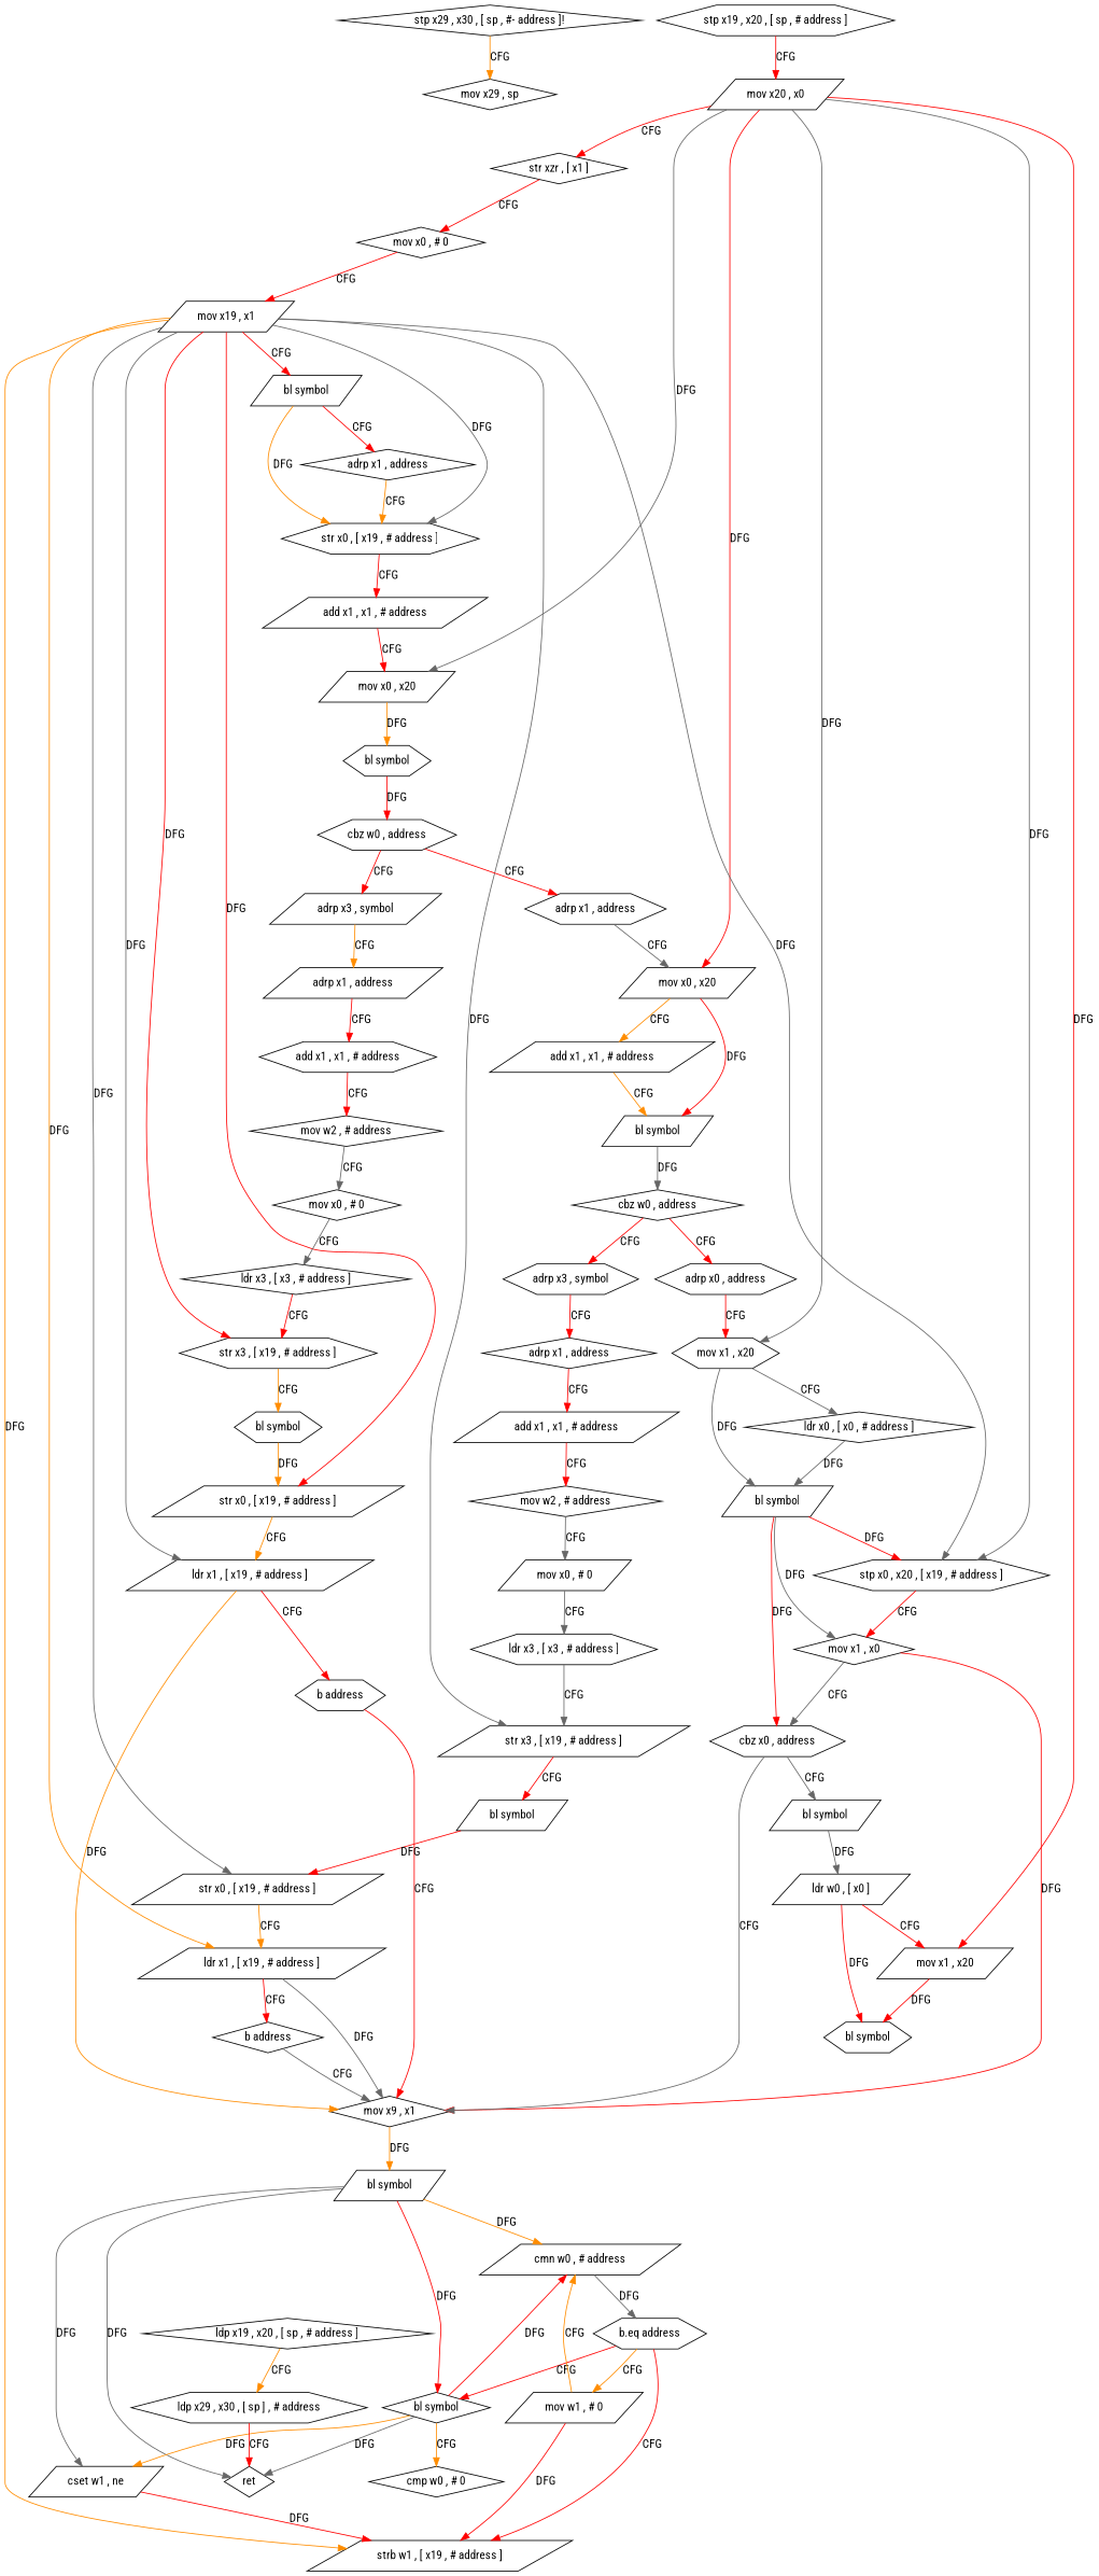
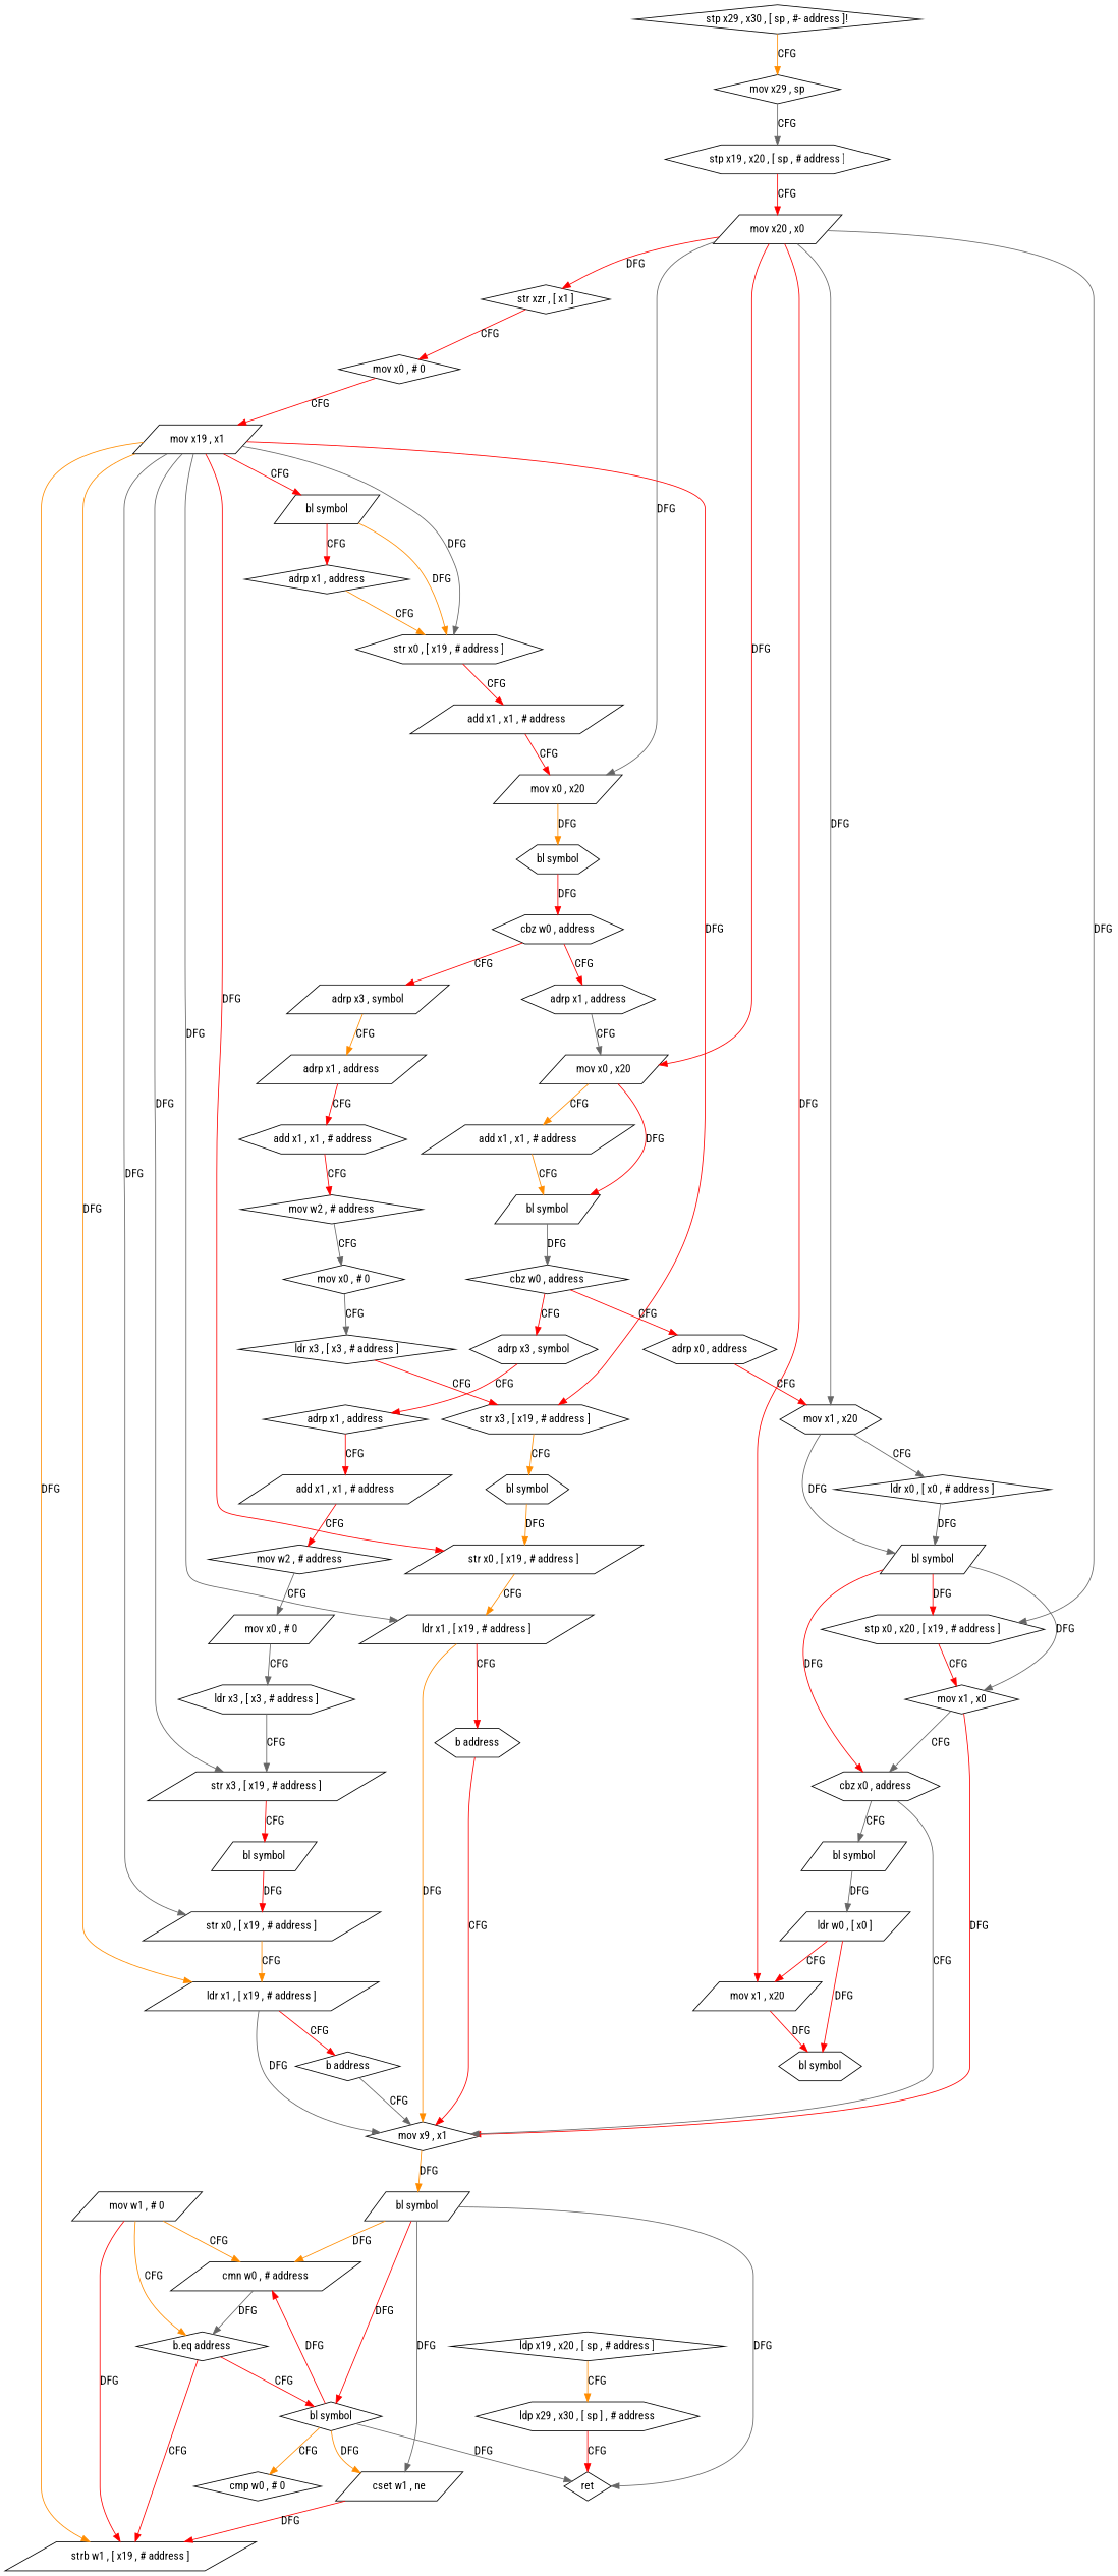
  digraph {
    fontname="Roboto Condensed"
    node [fontname="Roboto Condensed" shape=parallelogram]
    edge [color=red fontname="Roboto Condensed"]
    n1 [label="stp x29 , x30 , [ sp , #- address ]!" shape=diamond]
    n2 [label="mov x29 , sp" shape=diamond]
    n3 [label="stp x19 , x20 , [ sp , # address ]" shape=hexagon]
    n4 [label="mov x20 , x0"]
    n5 [label="str xzr , [ x1 ]" shape=diamond]
    n6 [label="mov x0 , x20"]
    n7 [label="mov x0 , x20"]
    n8 [label="mov x1 , x20" shape=hexagon]
    n9 [label="stp x0 , x20 , [ x19 , # address ]" shape=hexagon]
    n10 [label="mov x1 , x20"]
    n11 [label="mov x0 , # 0" shape=diamond]
    n12 [label="bl symbol" shape=hexagon]
    n13 [label="add x1 , x1 , # address"]
    n14 [label="bl symbol"]
    n15 [label="ldr x0 , [ x0 , # address ]" shape=diamond]
    n16 [label="bl symbol"]
    n17 [label="mov x1 , x0" shape=diamond]
    n18 [label="bl symbol" shape=hexagon]
    n19 [label="mov x19 , x1"]
    n20 [label="bl symbol"]
    n21 [label="str x0 , [ x19 , # address ]" shape=hexagon]
    n22 [label="str x3 , [ x19 , # address ]" shape=hexagon]
    n23 [label="str x0 , [ x19 , # address ]"]
    n24 [label="ldr x1 , [ x19 , # address ]"]
    n25 [label="strb w1 , [ x19 , # address ]"]
    n26 [label="str x3 , [ x19 , # address ]"]
    n27 [label="str x0 , [ x19 , # address ]"]
    n28 [label="ldr x1 , [ x19 , # address ]"]
    n29 [label="adrp x1 , address" shape=diamond]
    n30 [label="add x1 , x1 , # address"]
    n31 [label="bl symbol" shape=hexagon]
    n32 [label="b address" shape=hexagon]
    n33 [label="mov x9 , x1" shape=diamond]
    n34 [label="bl symbol"]
    n35 [label="b address" shape=diamond]
    n36 [label="cbz w0 , address" shape=hexagon]
    n37 [label="adrp x3 , symbol"]
    n38 [label="adrp x1 , address" shape=hexagon]
    n39 [label="adrp x1 , address"]
    n40 [label="add x1 , x1 , # address" shape=hexagon]
    n41 [label="mov w2 , # address" shape=diamond]
    n42 [label="mov x0 , # 0" shape=diamond]
    n43 [label="ldr x3 , [ x3 , # address ]" shape=diamond]
    n44 [label="bl symbol"]
    n45 [label="cmn w0 , # address"]
    n46 [label="bl symbol" shape=diamond]
    n47 [label=ret shape=diamond]
    n48 [label="cset w1 , ne"]
    n49 [label="cbz w0 , address" shape=diamond]
    n50 [label="adrp x3 , symbol" shape=hexagon]
    n51 [label="adrp x0 , address" shape=hexagon]
    n52 [label="adrp x1 , address" shape=diamond]
    n53 [label="add x1 , x1 , # address"]
-   n54 [label="b.eq address" shape=hexagon]
+   n54 [label="b.eq address" shape=diamond]
    n55 [label="cmp w0 , # 0" shape=diamond]
    n56 [label="mov w1 , # 0"]
    n57 [label="ldp x19 , x20 , [ sp , # address ]" shape=diamond]
    n58 [label="ldp x29 , x30 , [ sp ] , # address" shape=hexagon]
    n59 [label="mov w2 , # address" shape=diamond]
    n60 [label="mov x0 , # 0"]
    n61 [label="ldr x3 , [ x3 , # address ]" shape=hexagon]
    n62 [label="cbz x0 , address" shape=hexagon]
    n63 [label="bl symbol"]
    n64 [label="ldr w0 , [ x0 ]"]
    n1 -> n2 [color=darkorange label=CFG]
+   n2 -> n3 [color=gray40 label=CFG]
    n3 -> n4 [label=CFG]
-   n4 -> n5 [label=CFG]
+   n4 -> n5 [label=DFG]
    n4 -> n6 [color=gray40 label=DFG]
    n4 -> n7 [label=DFG]
    n4 -> n8 [color=gray40 label=DFG]
    n4 -> n9 [color=gray40 label=DFG]
    n4 -> n10 [label=DFG]
    n5 -> n11 [label=CFG]
    n6 -> n12 [color=darkorange label=DFG]
    n7 -> n13 [color=darkorange label=CFG]
    n7 -> n14 [label=DFG]
    n8 -> n15 [color=gray40 label=CFG]
    n8 -> n16 [color=gray40 label=DFG]
    n9 -> n17 [label=CFG]
    n10 -> n18 [label=DFG]
    n11 -> n19 [label=CFG]
    n12 -> n36 [label=DFG]
    n13 -> n14 [color=darkorange label=CFG]
    n14 -> n49 [color=gray40 label=DFG]
    n15 -> n16 [color=gray40 label=DFG]
    n16 -> n9 [label=DFG]
    n16 -> n17 [color=gray40 label=DFG]
    n16 -> n62 [label=DFG]
    n17 -> n33 [label=DFG]
    n17 -> n62 [color=gray40 label=CFG]
-   n19 -> n9 [color=gray40 label=DFG]
    n19 -> n20 [label=CFG]
    n19 -> n21 [color=gray40 label=DFG]
    n19 -> n22 [label=DFG]
    n19 -> n23 [label=DFG]
    n19 -> n24 [color=gray40 label=DFG]
    n19 -> n25 [color=darkorange label=DFG]
    n19 -> n26 [color=gray40 label=DFG]
    n19 -> n27 [color=gray40 label=DFG]
    n19 -> n28 [color=darkorange label=DFG]
    n20 -> n21 [color=darkorange label=DFG]
    n20 -> n29 [label=CFG]
    n21 -> n30 [label=CFG]
    n22 -> n31 [color=darkorange label=CFG]
    n23 -> n24 [color=darkorange label=CFG]
    n24 -> n32 [label=CFG]
    n24 -> n33 [color=darkorange label=DFG]
    n26 -> n34 [label=CFG]
    n27 -> n28 [color=darkorange label=CFG]
    n28 -> n33 [color=gray40 label=DFG]
    n28 -> n35 [label=CFG]
    n29 -> n21 [color=darkorange label=CFG]
    n30 -> n6 [label=CFG]
    n31 -> n23 [color=darkorange label=DFG]
    n32 -> n33 [label=CFG]
    n33 -> n44 [color=darkorange label=DFG]
    n34 -> n27 [label=DFG]
    n35 -> n33 [color=gray40 label=CFG]
    n36 -> n37 [label=CFG]
    n36 -> n38 [label=CFG]
    n37 -> n39 [color=darkorange label=CFG]
    n38 -> n7 [color=gray40 label=CFG]
    n39 -> n40 [label=CFG]
    n40 -> n41 [label=CFG]
    n41 -> n42 [color=gray40 label=CFG]
    n42 -> n43 [color=gray40 label=CFG]
    n43 -> n22 [label=CFG]
    n44 -> n45 [color=darkorange label=DFG]
    n44 -> n46 [label=DFG]
    n44 -> n47 [color=gray40 label=DFG]
    n44 -> n48 [color=gray40 label=DFG]
    n45 -> n54 [color=gray40 label=DFG]
    n46 -> n45 [label=DFG]
    n46 -> n47 [color=gray40 label=DFG]
    n46 -> n48 [color=darkorange label=DFG]
    n46 -> n55 [color=darkorange label=CFG]
    n48 -> n25 [label=DFG]
    n49 -> n50 [label=CFG]
    n49 -> n51 [label=CFG]
    n50 -> n52 [label=CFG]
    n51 -> n8 [label=CFG]
    n52 -> n53 [label=CFG]
    n53 -> n59 [label=CFG]
    n54 -> n25 [label=CFG]
    n54 -> n46 [label=CFG]
    n56 -> n25 [label=DFG]
    n56 -> n45 [color=darkorange label=CFG]
-   n54 -> n56 [color=darkorange label=CFG]
+   n56 -> n54 [color=darkorange label=CFG]
    n57 -> n58 [color=darkorange label=CFG]
    n58 -> n47 [label=CFG]
    n59 -> n60 [color=gray40 label=CFG]
    n60 -> n61 [color=gray40 label=CFG]
    n61 -> n26 [color=gray40 label=CFG]
    n62 -> n33 [color=gray40 label=CFG]
    n62 -> n63 [color=gray40 label=CFG]
    n63 -> n64 [color=gray40 label=DFG]
    n64 -> n10 [label=CFG]
    n64 -> n18 [label=DFG]
  }
